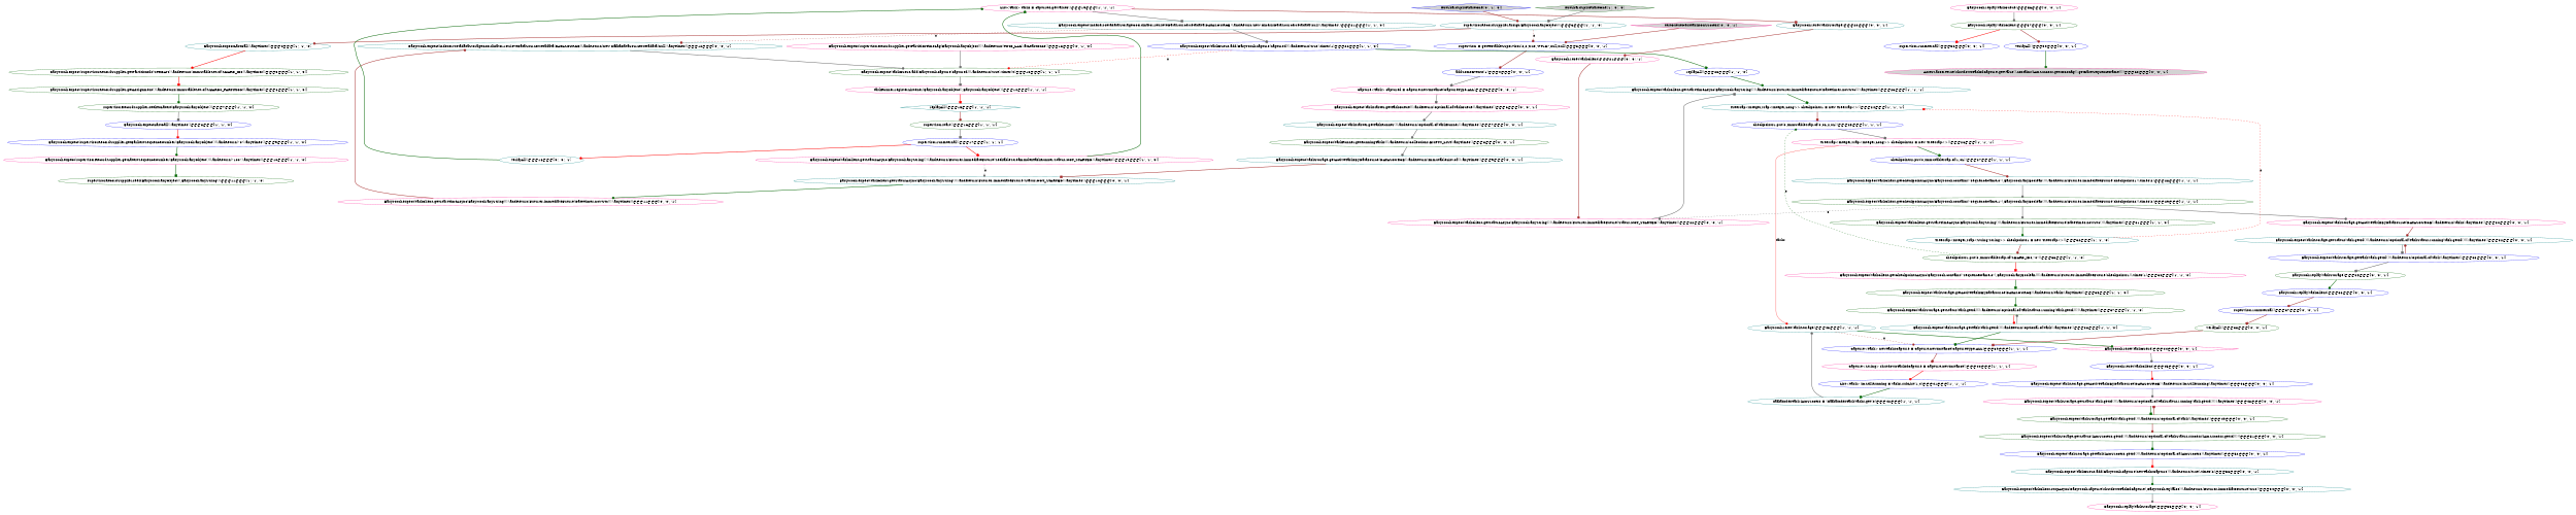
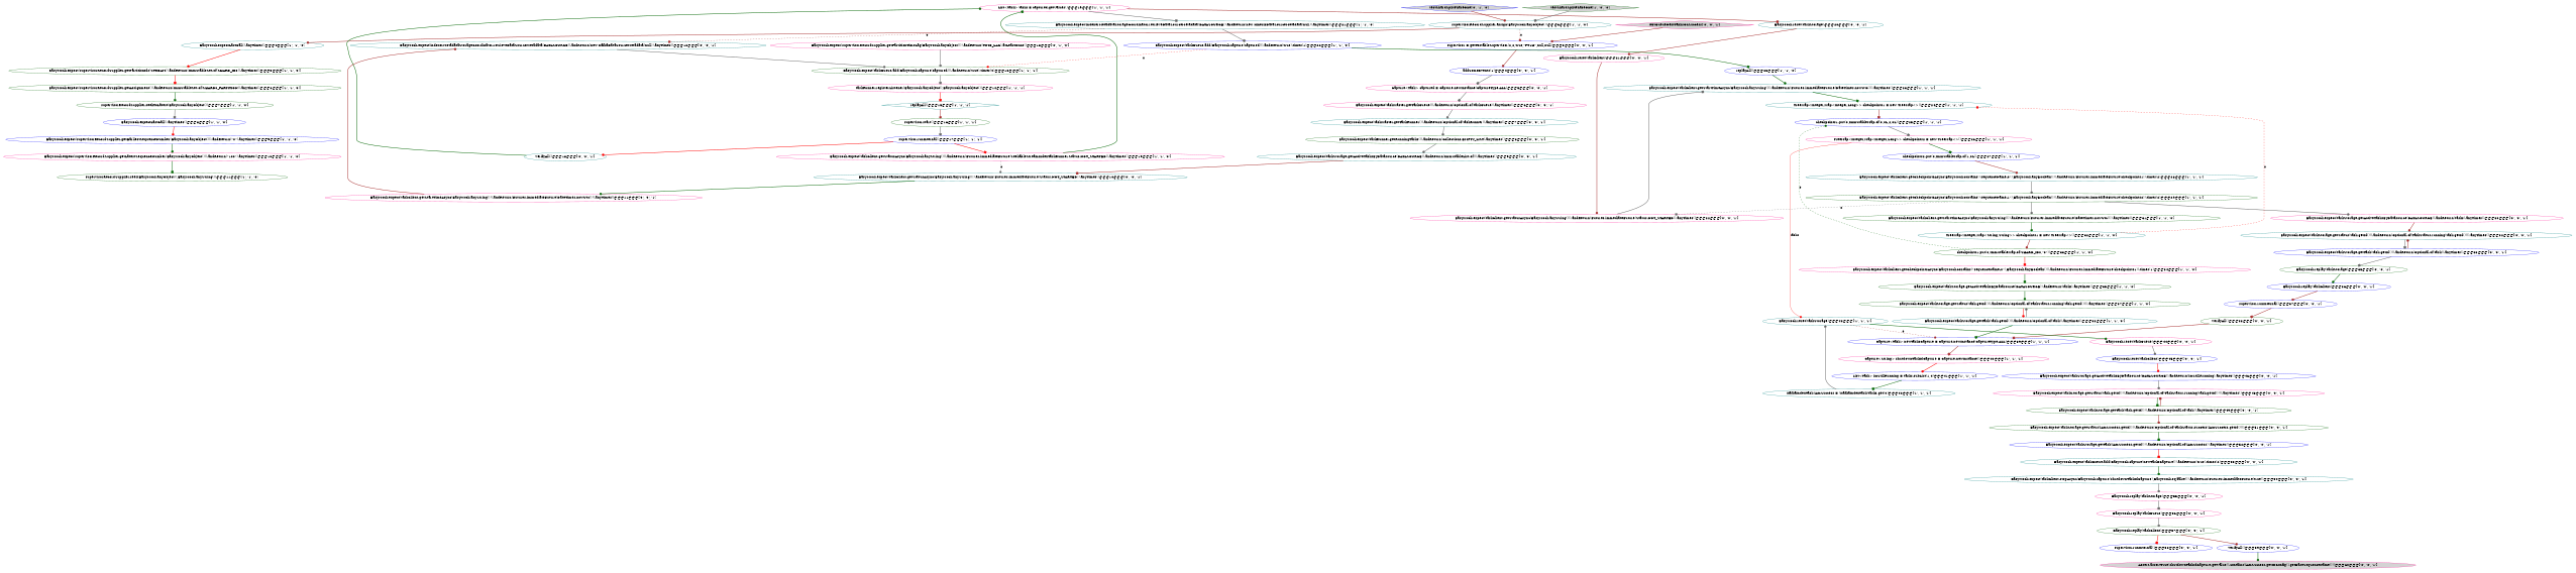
  digraph {
    node [color=blue fillcolor=white shape=ellipse style=filled]
    edge [arrowhead=dot color=gray40 style=bold]
    n1 [label="replayAll()@@@23@@@['1', '1', '0']"]
    n2 [color=teal label="EasyMock.expect(taskClient.getStartTimeAsync(EasyMock.anyString())).andReturn(Futures.immediateFuture(DateTimes.nowUtc())).anyTimes()@@@23@@@['1', '1', '1']"]
    n3 [color=teal label="TreeMap<Integer,Map<Integer,Long>> checkpoints1 = new TreeMap<>()@@@24@@@['1', '1', '1']"]
    n4 [label="EasyMock.expect(taskStorage.getTask(task.getId())).andReturn(Optional.of(task)).anyTimes()@@@33@@@['0', '0', '1']"]
    n5 [color=darkgreen label="EasyMock.replay(taskStorage)@@@35@@@['0', '0', '1']"]
    n6 [color=teal label="EasyMock.expect(taskStorage.getStatus(task.getId())).andReturn(Optional.of(TaskStatus.running(task.getId()))).anyTimes()@@@32@@@['0', '0', '1']"]
    n7 [label="EasyMock.replay(taskClient)@@@36@@@['0', '0', '1']"]
    n8 [label="supervisor.runInternal()@@@37@@@['0', '0', '1']"]
    n9 [color=darkgreen label="verifyAll()@@@38@@@['0', '0', '1']"]
    n10 [label="Capture<Task> newTasksCapture = Capture.newInstance(CaptureType.ALL)@@@39@@@['1', '1', '1']"]
    n11 [color=darkgreen label="supervisorRecordSupplier.seekToLatest(EasyMock.anyObject())@@@7@@@['1', '1', '0']"]
    n12 [label="EasyMock.expectLastCall().anyTimes()@@@8@@@['1', '1', '0']"]
    n13 [label="EasyMock.expect(supervisorRecordSupplier.getEarliestSequenceNumber(EasyMock.anyObject())).andReturn(\"0\").anyTimes()@@@9@@@['1', '1', '0']"]
    n14 [color=teal label="supervisorRecordSupplier.assign(EasyMock.anyObject())@@@3@@@['1', '1', '0']"]
    n15 [color=teal label="EasyMock.expectLastCall().anyTimes()@@@4@@@['1', '1', '0']"]
    n16 [label="supervisor = getTestableSupervisor(2,2,true,\"PT1H\",null,null)@@@3@@@['0', '0', '1']"]
    n17 [color=darkgreen label="EasyMock.expect(supervisorRecordSupplier.getPartitionIds(STREAM)).andReturn(ImmutableSet.of(SHARD_ID0)).anyTimes()@@@5@@@['1', '1', '0']"]
    n18 [label="addSomeEvents(1)@@@4@@@['0', '0', '1']"]
    n19 [label="supervisor.runInternal()@@@58@@@['0', '0', '1']"]
    n20 [label="verifyAll()@@@59@@@['0', '0', '1']"]
    n21 [color=deeppink fillcolor=lightgray label="Assert.assertTrue(shutdownTaskIdCapture.getValue().contains(iAmSuccess.getIOConfig().getBaseSequenceName()))@@@60@@@['0', '0', '1']"]
    n22 [color=deeppink label="Capture<Task> captured = Capture.newInstance(CaptureType.ALL)@@@5@@@['0', '0', '1']"]
    n23 [color=deeppink label="EasyMock.expect(taskMaster.getTaskQueue()).andReturn(Optional.of(taskQueue)).anyTimes()@@@6@@@['0', '0', '1']"]
    n24 [color=teal label="EasyMock.expect(taskMaster.getTaskRunner()).andReturn(Optional.of(taskRunner)).anyTimes()@@@7@@@['0', '0', '1']"]
    n25 [color=darkgreen label="supervisorRecordSupplier.seek(EasyMock.anyObject(),EasyMock.anyString())@@@11@@@['1', '1', '0']"]
    n26 [color=deeppink label="taskRunner.registerListener(EasyMock.anyObject(),EasyMock.anyObject())@@@14@@@['1', '1', '1']"]
    n27 [color=teal label="replayAll()@@@15@@@['1', '1', '1']" shape=diamond]
    n28 [color=darkgreen label="supervisor.start()@@@16@@@['1', '1', '1']"]
    n29 [label="checkpoints1.put(0,ImmutableMap.of(0,0L,2,0L))@@@25@@@['1', '1', '1']"]
    n30 [color=deeppink label="TreeMap<Integer,Map<Integer,Long>> checkpoints2 = new TreeMap<>()@@@26@@@['1', '1', '1']"]
    n31 [color=teal label="EasyMock.expect(indexerMetadataStorageCoordinator.retrieveDataSourceMetadata(DATASOURCE)).andReturn(new KinesisDataSourceMetadata(null)).anyTimes()@@@21@@@['1', '1', '0']"]
    n32 [color=teal label="EasyMock.expect(indexerMetadataStorageCoordinator.retrieveDataSourceMetadata(DATASOURCE)).andReturn(new KafkaDataSourceMetadata(null)).anyTimes()@@@12@@@['0', '0', '1']"]
    n33 [label="EasyMock.expect(taskQueue.add(EasyMock.capture(captured))).andReturn(true).times(1)@@@22@@@['1', '1', '0']"]
    n34 [color=darkgreen label="EasyMock.expect(taskQueue.add(EasyMock.capture(captured))).andReturn(true).times(4)@@@13@@@['1', '1', '1']"]
    n35 [color=deeppink label="EasyMock.expect(taskClient.getStatusAsync(EasyMock.anyString())).andReturn(Futures.immediateFuture(Status.NOT_STARTED)).anyTimes()@@@22@@@['0', '0', '1']"]
    n36 [color=deeppink label="EasyMock.expect(supervisorRecordSupplier.getLatestSequenceNumber(EasyMock.anyObject())).andReturn(\"100\").anyTimes()@@@10@@@['1', '1', '0']"]
    n37 [color=deeppink label="EasyMock.replay(taskStorage)@@@55@@@['0', '0', '1']"]
    n38 [color=deeppink label="EasyMock.replay(taskQueue)@@@56@@@['0', '0', '1']"]
    n39 [color=darkgreen label="EasyMock.replay(taskClient)@@@57@@@['0', '0', '1']"]
    n40 [color=darkgreen label="checkpoints1.put(0,ImmutableMap.of(SHARD_ID0,\"0\"))@@@33@@@['1', '1', '0']"]
    n41 [color=deeppink label="EasyMock.expect(taskClient.getCheckpointsAsync(EasyMock.contains(\"sequenceName-0\"),EasyMock.anyBoolean())).andReturn(Futures.immediateFuture(checkpoints1)).times(1)@@@34@@@['1', '1', '0']"]
    n42 [color=darkgreen label="EasyMock.expect(taskStorage.getActiveTasksByDatasource(DATASOURCE)).andReturn(tasks).anyTimes()@@@35@@@['1', '1', '0']"]
    n43 [color=teal label="EasyMock.reset(taskStorage)@@@20@@@['0', '0', '1']"]
    n44 [color=deeppink label="EasyMock.reset(taskClient)@@@21@@@['0', '0', '1']"]
    n45 [color=teal label="KafkaIndexTask iAmSuccess = (KafkaIndexTask)tasks.get(0)@@@42@@@['1', '1', '1']"]
    n46 [color=teal label="EasyMock.reset(taskStorage)@@@43@@@['1', '1', '1']"]
-   n47 [color=deeppink label="EasyMock.reset(taskQueue)@@@44@@@['0', '0', '1']" shape=diamond]
+   n47 [color=deeppink label="EasyMock.reset(taskQueue)@@@44@@@['0', '0', '1']"]
    n48 [color=deeppink label="EasyMock.expect(supervisorRecordSupplier.getPartitionTimeLag(EasyMock.anyObject())).andReturn(TIME_LAG).atLeastOnce()@@@13@@@['0', '1', '0']"]
    n49 [label="supervisor.runInternal()@@@17@@@['1', '1', '1']"]
    n50 [color=deeppink label="EasyMock.expect(taskClient.getStatusAsync(EasyMock.anyString())).andReturn(Futures.immediateFuture(SeekableStreamIndexTaskRunner.Status.NOT_STARTED)).anyTimes()@@@19@@@['1', '1', '0']"]
    n51 [color=teal label="verifyAll()@@@18@@@['0', '0', '1']"]
    n52 [color=teal label="EasyMock.expect(taskClient.getStatusAsync(EasyMock.anyString())).andReturn(Futures.immediateFuture(Status.NOT_STARTED)).anyTimes()@@@10@@@['0', '0', '1']"]
    n53 [color=deeppink label="List<Task> tasks = captured.getValues()@@@19@@@['1', '1', '1']"]
    n54 [color=darkgreen label="EasyMock.expect(taskRunner.getRunningTasks()).andReturn(Collections.EMPTY_LIST).anyTimes()@@@8@@@['0', '0', '1']"]
    n55 [color=darkgreen label="EasyMock.expect(taskClient.getCheckpointsAsync(EasyMock.contains(\"sequenceName-1\"),EasyMock.anyBoolean())).andReturn(Futures.immediateFuture(checkpoints2)).times(2)@@@29@@@['1', '1', '1']"]
    n56 [color=deeppink label="EasyMock.expect(taskStorage.getActiveTasksByDatasource(DATASOURCE)).andReturn(tasks).anyTimes()@@@30@@@['0', '0', '1']"]
    n57 [color=darkgreen label="EasyMock.expect(taskClient.getStartTimeAsync(EasyMock.anyString())).andReturn(Futures.immediateFuture(DateTimes.nowUtc())).anyTimes()@@@31@@@['1', '1', '0']"]
    n58 [color=teal label="TreeMap<Integer,Map<String,String>> checkpoints1 = new TreeMap<>()@@@32@@@['1', '1', '0']"]
    n59 [color=deeppink label="EasyMock.expect(taskClient.getStartTimeAsync(EasyMock.anyString())).andReturn(Futures.immediateFuture(DateTimes.nowUtc())).anyTimes()@@@11@@@['0', '0', '1']"]
    n60 [color=teal label="EasyMock.expect(taskStorage.getActiveTasksByDatasource(DATASOURCE)).andReturn(ImmutableList.of()).anyTimes()@@@9@@@['0', '0', '1']"]
    n61 [label="EasyMock.reset(taskClient)@@@45@@@['0', '0', '1']"]
    n62 [label="EasyMock.expect(taskStorage.getActiveTasksByDatasource(DATASOURCE)).andReturn(imStillRunning).anyTimes()@@@46@@@['0', '0', '1']"]
    n63 [color=deeppink label="EasyMock.expect(taskStorage.getStatus(task.getId())).andReturn(Optional.of(TaskStatus.running(task.getId()))).anyTimes()@@@48@@@['0', '0', '1']"]
    n64 [color=darkgreen label="EasyMock.expect(supervisorRecordSupplier.getAssignment()).andReturn(ImmutableSet.of(SHARD0_PARTITION)).anyTimes()@@@6@@@['1', '1', '0']"]
    n65 [label="checkpoints2.put(0,ImmutableMap.of(1,0L))@@@27@@@['1', '1', '1']"]
    n66 [color=teal label="EasyMock.expect(taskClient.getCheckpointsAsync(EasyMock.contains(\"sequenceName-0\"),EasyMock.anyBoolean())).andReturn(Futures.immediateFuture(checkpoints1)).times(2)@@@28@@@['1', '1', '1']"]
    n67 [color=deeppink label="Capture<String> shutdownTaskIdCapture = Capture.newInstance()@@@40@@@['1', '1', '1']"]
    n68 [label="List<Task> imStillRunning = tasks.subList(1,4)@@@41@@@['1', '1', '1']"]
    n69 [color=teal label="EasyMock.expect(taskQueue.add(EasyMock.capture(newTasksCapture))).andReturn(true).times(2)@@@53@@@['0', '0', '1']"]
    n70 [color=teal label="EasyMock.expect(taskClient.stopAsync(EasyMock.capture(shutdownTaskIdCapture),EasyMock.eq(false))).andReturn(Futures.immediateFuture(true))@@@54@@@['0', '0', '1']"]
    n71 [color=darkgreen label="EasyMock.expect(taskStorage.getTask(task.getId())).andReturn(Optional.of(task)).anyTimes()@@@49@@@['0', '0', '1']"]
    n72 [color=darkgreen label="EasyMock.expect(taskStorage.getStatus(iAmSuccess.getId())).andReturn(Optional.of(TaskStatus.success(iAmSuccess.getId())))@@@51@@@['0', '0', '1']"]
    n73 [label="EasyMock.expect(taskStorage.getTask(iAmSuccess.getId())).andReturn(Optional.of(iAmSuccess)).anyTimes()@@@52@@@['0', '0', '1']"]
    n74 [color=darkgreen fillcolor=lightgray label="testShardSplitPhaseOne['1', '0', '0']" shape=diamond]
    n75 [color=darkgreen label="EasyMock.expect(taskStorage.getStatus(task.getId())).andReturn(Optional.of(TaskStatus.running(task.getId()))).anyTimes()@@@37@@@['1', '1', '0']"]
    n76 [fillcolor=lightgray label="testShardSplitPhaseOne['0', '1', '0']" shape=diamond]
    n77 [color=teal label="EasyMock.expect(taskStorage.getTask(task.getId())).andReturn(Optional.of(task)).anyTimes()@@@38@@@['1', '1', '0']"]
    n78 [color=deeppink fillcolor=lightgray label="testQueueNextTasksOnSuccess['0', '0', '1']" shape=diamond]
    n1 -> n2 [color=darkgreen]
    n2 -> n3 [arrowhead=box color=darkgreen]
    n3 -> n29 [arrowhead=box color=brown]
    n4 -> n5 [arrowhead=box]
    n4 -> n6 [color=brown]
    n5 -> n7 [color=darkgreen]
    n6 -> n4 [arrowhead=box]
    n7 -> n8 [color=brown]
    n8 -> n9 [arrowhead=box color=brown]
    n9 -> n10 [arrowhead=box color=brown]
    n10 -> n67 [arrowhead=box color=brown]
    n11 -> n12 [arrowhead=box]
    n12 -> n13 [color=red]
    n13 -> n36 [color=darkgreen]
    n14 -> n15 [color=brown]
    n14 -> n16 [arrowhead=box color=brown label=0 style=dashed]
    n15 -> n17 [color=red]
    n16 -> n18 [color=brown]
    n17 -> n64 [arrowhead=box color=red]
    n18 -> n22 [arrowhead=box]
    n20 -> n21 [color=darkgreen]
    n22 -> n23 [arrowhead=box]
    n23 -> n24
    n24 -> n54
    n26 -> n27 [arrowhead=box color=red]
    n27 -> n28 [color=brown]
    n28 -> n49 [arrowhead=box]
    n29 -> n30 [arrowhead=box]
    n30 -> n46 [color=red label=tasks style=solid]
    n30 -> n65 [arrowhead=box color=darkgreen]
    n31 -> n32 [arrowhead=box color=brown label=0 style=dashed]
    n31 -> n33 [arrowhead=box]
    n32 -> n34
    n33 -> n1 [arrowhead=box color=darkgreen]
    n33 -> n34 [color=red label=0 style=dashed]
    n34 -> n26 [arrowhead=box]
    n35 -> n2 [arrowhead=box]
    n36 -> n25 [arrowhead=box color=darkgreen]
+   n37 -> n38 [arrowhead=box]
    n38 -> n39
    n39 -> n19 [arrowhead=box color=red]
    n39 -> n20 [color=brown]
    n40 -> n29 [color=darkgreen label=0 style=dashed]
    n40 -> n41 [arrowhead=box color=red]
    n41 -> n42 [arrowhead=box color=darkgreen]
    n42 -> n75 [color=darkgreen]
    n43 -> n44 [color=brown]
    n44 -> n35 [color=brown]
    n45 -> n46
    n46 -> n10 [color=brown label=0 style=dashed]
    n46 -> n47 [color=darkgreen]
    n47 -> n61
    n48 -> n34
    n49 -> n50 [arrowhead=box color=red]
    n49 -> n51 [color=red]
    n50 -> n52 [label=0 style=dashed]
    n50 -> n53 [arrowhead=box color=darkgreen]
    n51 -> n53 [color=darkgreen]
    n52 -> n59 [color=darkgreen]
    n53 -> n31 [arrowhead=box]
    n53 -> n43 [arrowhead=box color=brown]
    n54 -> n60
    n55 -> n35 [arrowhead=box label=0 style=dashed]
    n55 -> n56
    n55 -> n57
    n56 -> n6 [color=brown]
    n57 -> n58 [color=darkgreen]
    n58 -> n3 [arrowhead=box color=red label=0 style=dashed]
    n58 -> n40 [color=brown]
    n59 -> n32 [color=brown]
    n60 -> n52 [arrowhead=box color=brown]
    n61 -> n62 [color=red]
    n62 -> n63
    n63 -> n71 [arrowhead=box color=darkgreen]
    n64 -> n11 [color=darkgreen]
    n65 -> n66 [color=brown]
    n66 -> n55
    n67 -> n68 [color=red]
    n68 -> n45 [arrowhead=box color=darkgreen]
    n69 -> n70 [color=darkgreen]
    n70 -> n37
    n71 -> n63 [arrowhead=box color=brown]
    n71 -> n72 [color=brown]
    n72 -> n73 [arrowhead=box color=darkgreen]
    n73 -> n69 [arrowhead=box color=red]
    n74 -> n14 [arrowhead=box]
    n75 -> n77 [color=red]
    n76 -> n14 [color=brown]
    n77 -> n10 [arrowhead=box color=darkgreen]
    n77 -> n75
    n78 -> n16 [color=brown]
  }
